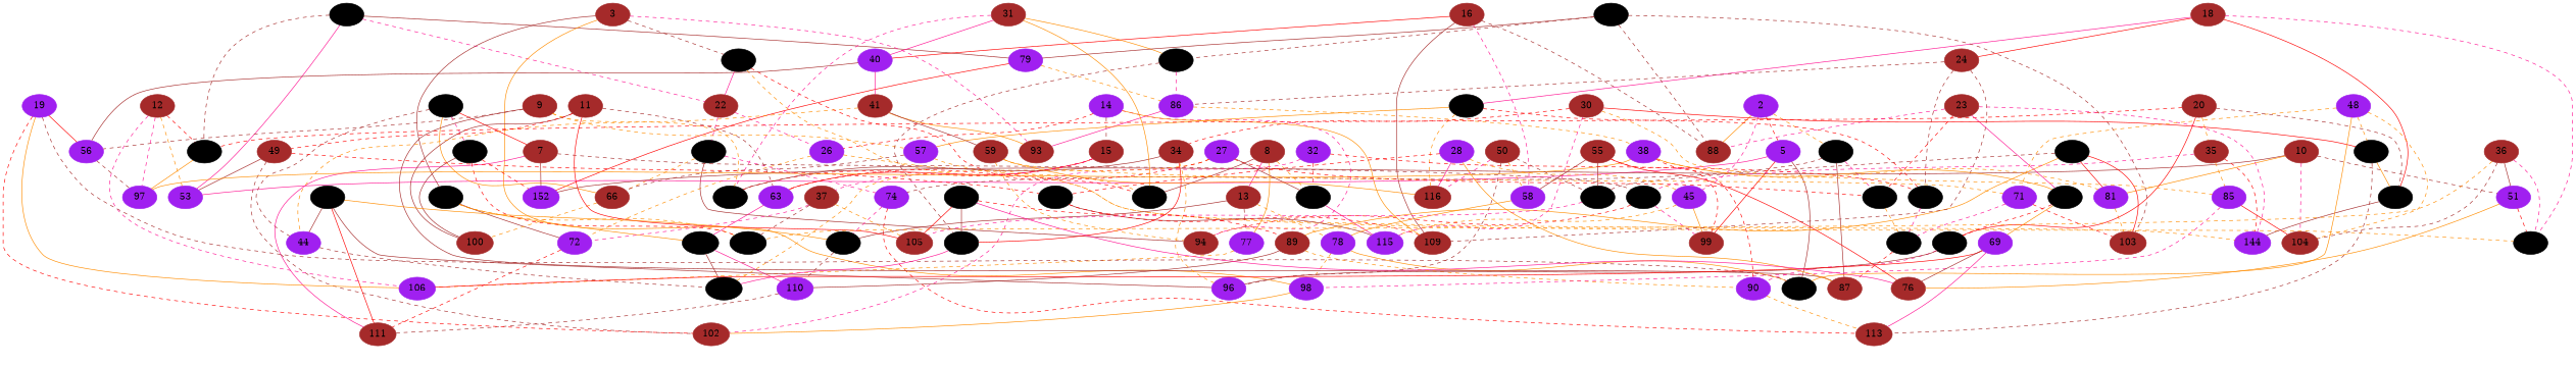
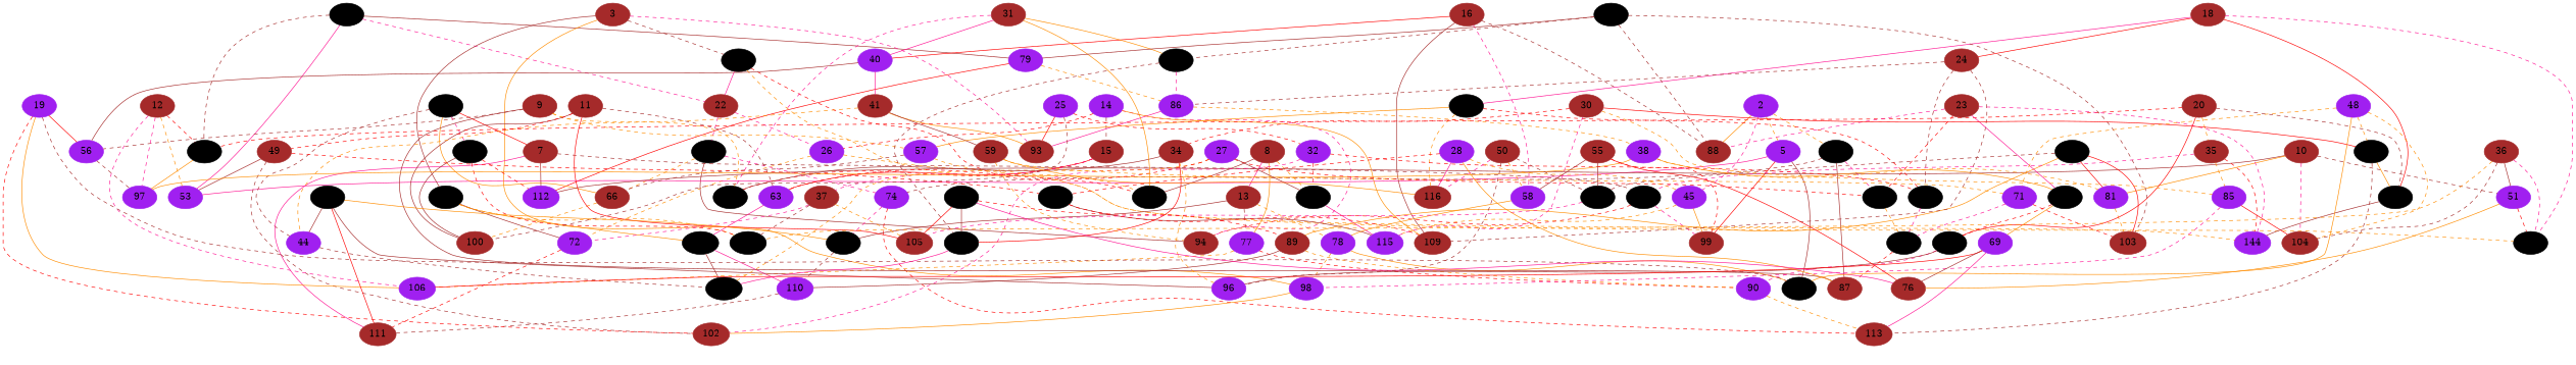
  graph {
    node [color=brown style=filled]
    edge [color=darkorange style=dashed]
    1 [color=black]
    22
    53 [color=purple]
    79 [color=purple]
    80 [color=black]
    26 [color=purple]
    65 [color=black]
-   112 [color=purple label=152]
+   112 [color=purple]
    86 [color=purple]
    97 [color=purple]
    2 [color=purple]
    5 [color=purple]
    33 [color=black]
    45 [color=purple]
    88
    91 [color=black]
    99
    87
    52 [color=black]
    74 [color=purple]
    115 [color=purple]
    4 [color=black]
    3
    43 [color=black]
    93
    98 [color=purple]
    64 [color=black]
    n28 [color=purple label=144]
    72 [color=purple]
    108 [color=black]
    101 [color=black]
    102
    6 [color=black]
    7
    44 [color=purple]
    66
    92 [color=black]
    75 [color=black]
    111
    107 [color=black]
    100
    94
    8
    13
    47 [color=black]
    77 [color=purple]
    78 [color=purple]
    95 [color=black]
    106 [color=purple]
    90 [color=purple]
    46 [color=black]
    9
    56 [color=purple]
    57 [color=purple]
    10
    51 [color=purple]
    81 [color=purple]
    104
    61 [color=black]
    76
    103
    11
    49
    63 [color=purple]
    105
    62 [color=black]
    12
    110 [color=purple]
    14 [color=purple]
    15
    109
    37
    16
    40 [color=purple]
    58 [color=purple]
    41
    17 [color=black]
    68 [color=black]
    89
    18
    24
    29 [color=black]
    82 [color=black]
    70 [color=black]
    116
    19 [color=purple]
    20
    35
    73 [color=black]
    85 [color=purple]
    96 [color=purple]
    21 [color=black]
    23
    54 [color=black]
    84 [color=black]
    69 [color=purple]
    38 [color=purple]
+   25 [color=purple]
    32 [color=purple]
    27 [color=purple]
    28 [color=purple]
    30
    34
    60 [color=black]
    83 [color=black]
    113
    31
    67 [color=black]
    36
    39 [color=black]
    59
    71 [color=purple]
    42 [color=black]
    48 [color=purple]
    50
    55
    1 -- 22 [color=deeppink]
    1 -- 53 [color=deeppink style=solid]
    1 -- 79 [color=brown style=solid]
    1 -- 80 [color=brown]
    22 -- 26 [color=deeppink]
    22 -- 65 [color=deeppink]
    79 -- 112 [color=red style=solid]
    79 -- 86
    80 -- 97 [style=solid]
    26 -- 72
    26 -- 61
    65 -- 74 [color=deeppink]
    65 -- 66
    65 -- 94 [color=brown style=solid]
    86 -- 93 [color=deeppink style=solid]
    86 -- 38
-   2 -- 5 [color=red]
+   2 -- 5
    2 -- 33
    2 -- 45 [color=deeppink]
    2 -- 88 [style=solid]
    5 -- 53 [color=deeppink style=solid]
    5 -- 91 [color=brown style=solid]
    5 -- 99 [color=red style=solid]
    33 -- 87 [color=brown style=solid]
    33 -- 52 [color=deeppink]
    33 -- 74 [color=brown]
    45 -- 99 [style=solid]
    45 -- 115
    52 -- 84
    74 -- 95 [color=deeppink]
    74 -- 113 [color=red]
    4 -- 22 [color=deeppink style=solid]
    4 -- 64 [color=red]
    4 -- n28
    3 -- 4 [color=brown]
    3 -- 43 [color=brown style=solid]
    3 -- 93 [color=deeppink]
    3 -- 98 [style=solid]
    43 -- 72 [color=brown style=solid]
    43 -- 108
    43 -- 101 [style=solid]
    98 -- 102 [style=solid]
    72 -- 111 [color=red]
    101 -- 107 [color=brown style=solid]
    101 -- 110 [color=deeppink style=solid]
    6 -- 7 [color=red style=solid]
    6 -- 44 [color=brown]
    6 -- 66 [style=solid]
    6 -- 92 [color=deeppink]
    7 -- 112 [color=brown style=solid]
    7 -- 75 [color=brown]
    7 -- 111 [color=deeppink style=solid]
    44 -- 107 [color=brown]
    66 -- 100
    92 -- 112 [color=red]
    92 -- 108 [color=red]
    92 -- 100 [color=brown style=solid]
    75 -- 99 [color=deeppink]
    75 -- 94 [color=red]
    8 -- 64 [color=brown style=solid]
    8 -- 13 [color=deeppink style=solid]
    8 -- 47
    8 -- 77 [style=solid]
    13 -- 77 [color=brown]
    13 -- 78
    13 -- 95 [color=brown style=solid]
    47 -- 115 [color=deeppink style=solid]
    77 -- 106
-   38 -- 90 [color=red]
+   77 -- 90 [color=red]
    78 -- 91 [style=solid]
    78 -- 98
    95 -- 110 [color=brown]
    90 -- 113
    9 -- 87 [color=brown style=solid]
    9 -- 46
    9 -- 56 [color=brown]
    9 -- 57
    56 -- 97 [color=brown]
    57 -- 64
    57 -- 66 [color=brown]
    10 -- 112 [color=brown style=solid]
    10 -- 51 [color=brown]
    10 -- 81 [style=solid]
    10 -- 104 [color=deeppink]
    51 -- 61 [color=red]
    51 -- 76 [style=solid]
    81 -- 103
    11 -- 100 [color=brown style=solid]
    11 -- 49 [color=red]
    11 -- 63 [color=brown]
    11 -- 105 [color=red style=solid]
    49 -- 53 [color=brown style=solid]
    49 -- 102 [color=brown]
    49 -- 62 [color=red]
    63 -- 101 [color=deeppink style=solid]
    62 -- 115 [color=brown style=solid]
    62 -- 109 [color=red]
    12 -- 53
    12 -- 80 [color=red]
    12 -- 97 [color=deeppink]
    12 -- 106 [color=deeppink]
    110 -- 111 [color=brown]
    14 -- 26 [color=red]
    14 -- 94 [color=deeppink]
    14 -- 15 [color=brown]
    14 -- 109 [style=solid]
    15 -- 46 [color=red]
    15 -- 63 [color=red style=solid]
    15 -- 37 [color=deeppink]
    37 -- 72 [color=deeppink]
    37 -- 108 [color=brown]
    37 -- 105
    16 -- 88 [color=brown]
    16 -- 109 [color=brown style=solid]
    16 -- 40 [color=red style=solid]
    16 -- 58 [color=deeppink]
    40 -- 56 [color=brown style=solid]
    40 -- 41 [color=deeppink style=solid]
    58 -- 78 [style=solid]
    41 -- 93 [style=solid]
    41 -- 44
    41 -- 59 [color=brown style=solid]
    17 -- 81 [color=red style=solid]
    17 -- 103 [color=red style=solid]
    17 -- 68 [color=brown]
    17 -- 89 [style=solid]
    68 -- 105 [color=deeppink]
    89 -- 90
    89 -- 110 [color=brown style=solid]
    18 -- 61 [color=deeppink]
    18 -- 24 [color=red style=solid]
    18 -- 29 [color=deeppink style=solid]
    18 -- 82 [color=red style=solid]
    24 -- 86 [color=brown]
    24 -- 109 [color=brown]
    24 -- 70 [color=brown]
    29 -- 57 [style=solid]
    29 -- 70 [color=red]
    29 -- 116
    82 -- n28 [color=brown style=solid]
    70 -- 84 [color=deeppink]
    19 -- 91 [color=brown]
    19 -- 102 [color=red]
    19 -- 106 [style=solid]
    19 -- 56 [color=red style=solid]
    20 -- 80 [color=red]
    20 -- 82 [color=brown]
    20 -- 35
    20 -- 73 [color=red style=solid]
    35 -- n28 [color=red]
    35 -- 75 [color=deeppink]
    35 -- 85
    73 -- 90 [color=deeppink]
    73 -- 96 [color=brown style=solid]
    85 -- 98 [color=deeppink]
    85 -- 104 [color=red style=solid]
    21 -- 44 [color=brown style=solid]
    21 -- 111 [color=red style=solid]
    21 -- 95 [style=solid]
    21 -- 96 [color=brown style=solid]
    23 -- 88 [color=deeppink]
    23 -- 52 [color=red]
    23 -- n28 [color=deeppink]
    23 -- 54 [color=deeppink style=solid]
    54 -- 73 [color=red]
    54 -- 69 [style=solid]
    84 -- 87 [color=red]
    69 -- 106 [color=red style=solid]
    69 -- 76 [color=brown style=solid]
    69 -- 113 [color=deeppink style=solid]
    38 -- 97 [style=solid]
    38 -- 81
    38 -- 54 [style=solid]
+   25 -- 93 [color=red style=solid]
+   25 -- 100 [color=brown]
+   25 -- 32 [color=red]
    32 -- 102 [color=deeppink]
    32 -- 47 [color=red]
    32 -- 70 [color=red]
    27 -- 52 [color=red]
    27 -- 107
    27 -- 47 [color=brown style=solid]
    27 -- 63 [color=red]
    28 -- 45
    28 -- 87 [style=solid]
    28 -- 62 [color=red]
    28 -- 116 [color=deeppink style=solid]
    30 -- 115 [color=deeppink]
    30 -- 85
    30 -- 34 [color=red]
    30 -- 60 [color=red style=solid]
    34 -- 46 [color=brown style=solid]
    34 -- 96
    34 -- 83 [color=red style=solid]
    60 -- 82 [style=solid]
    60 -- 113 [color=brown]
    83 -- 107 [color=deeppink style=solid]
    31 -- 64 [style=solid]
    31 -- 46 [color=deeppink]
    31 -- 40 [color=deeppink style=solid]
    31 -- 67 [style=solid]
    67 -- 86 [color=deeppink]
    67 -- 83 [color=brown]
    36 -- 108
    36 -- 51 [color=brown style=solid]
    36 -- 104 [color=brown]
    36 -- 61 [color=deeppink]
    39 -- 79 [color=brown style=solid]
    39 -- 88 [color=brown]
    39 -- 103 [color=brown]
    39 -- 67 [color=brown]
    59 -- 94
    59 -- 116 [style=solid]
    59 -- 71
    71 -- 103 [color=red]
    71 -- 84 [color=deeppink]
    42 -- 76 [color=deeppink style=solid]
    42 -- 105 [color=red style=solid]
    42 -- 89 [color=red]
    42 -- 83 [color=brown style=solid]
    48 -- 91 [style=solid]
    48 -- 104
    48 -- 60
    48 -- 71
    50 -- 58
    50 -- 68 [color=brown]
    50 -- 116 [color=deeppink]
    50 -- 96 [color=brown]
    55 -- 99 [color=red]
    55 -- 76 [color=red style=solid]
    55 -- 58 [color=brown style=solid]
    55 -- 68 [color=brown style=solid]
  }
